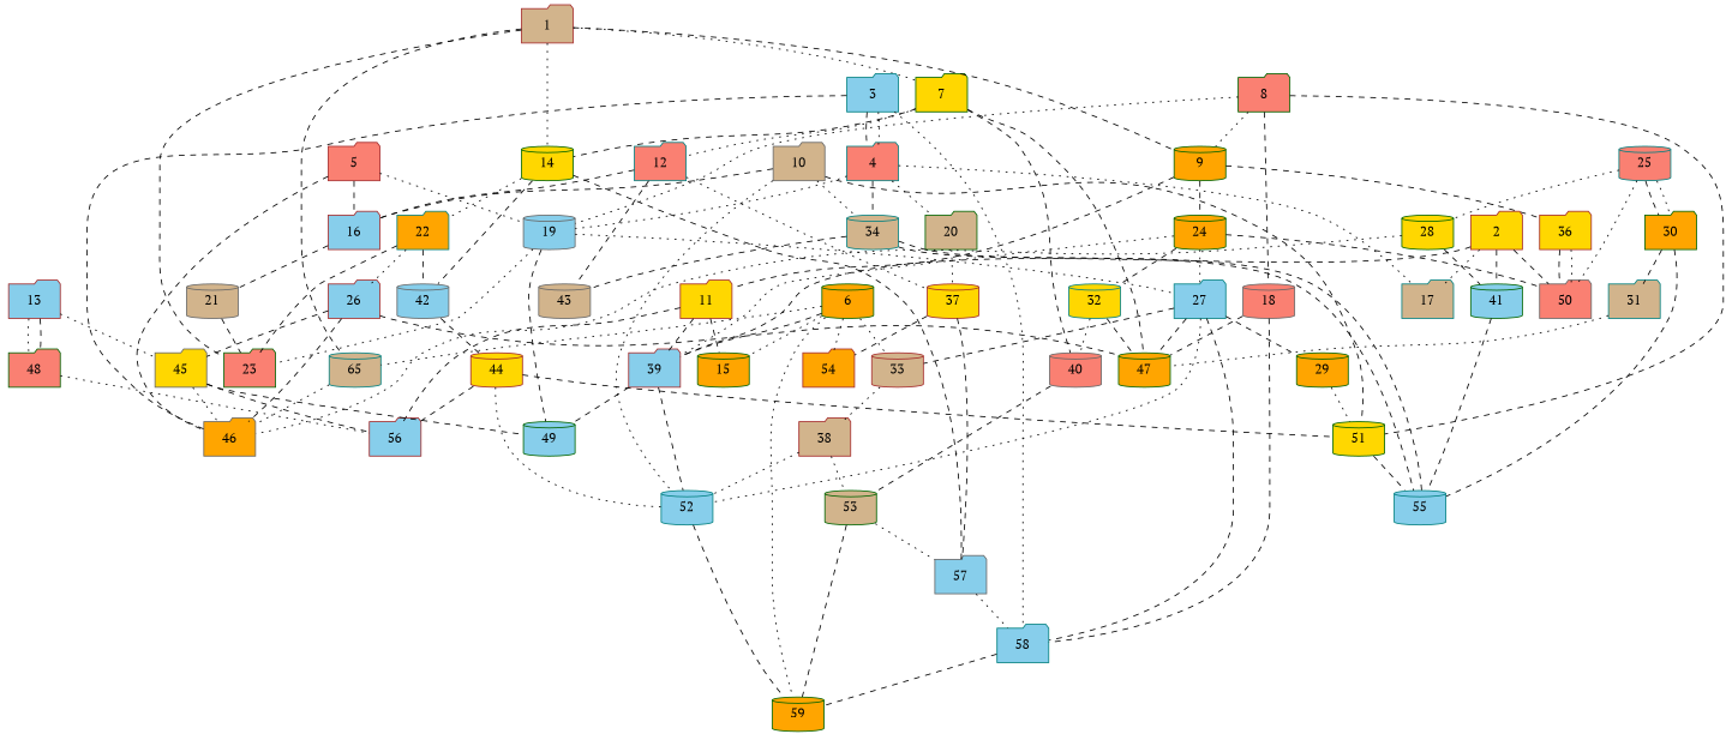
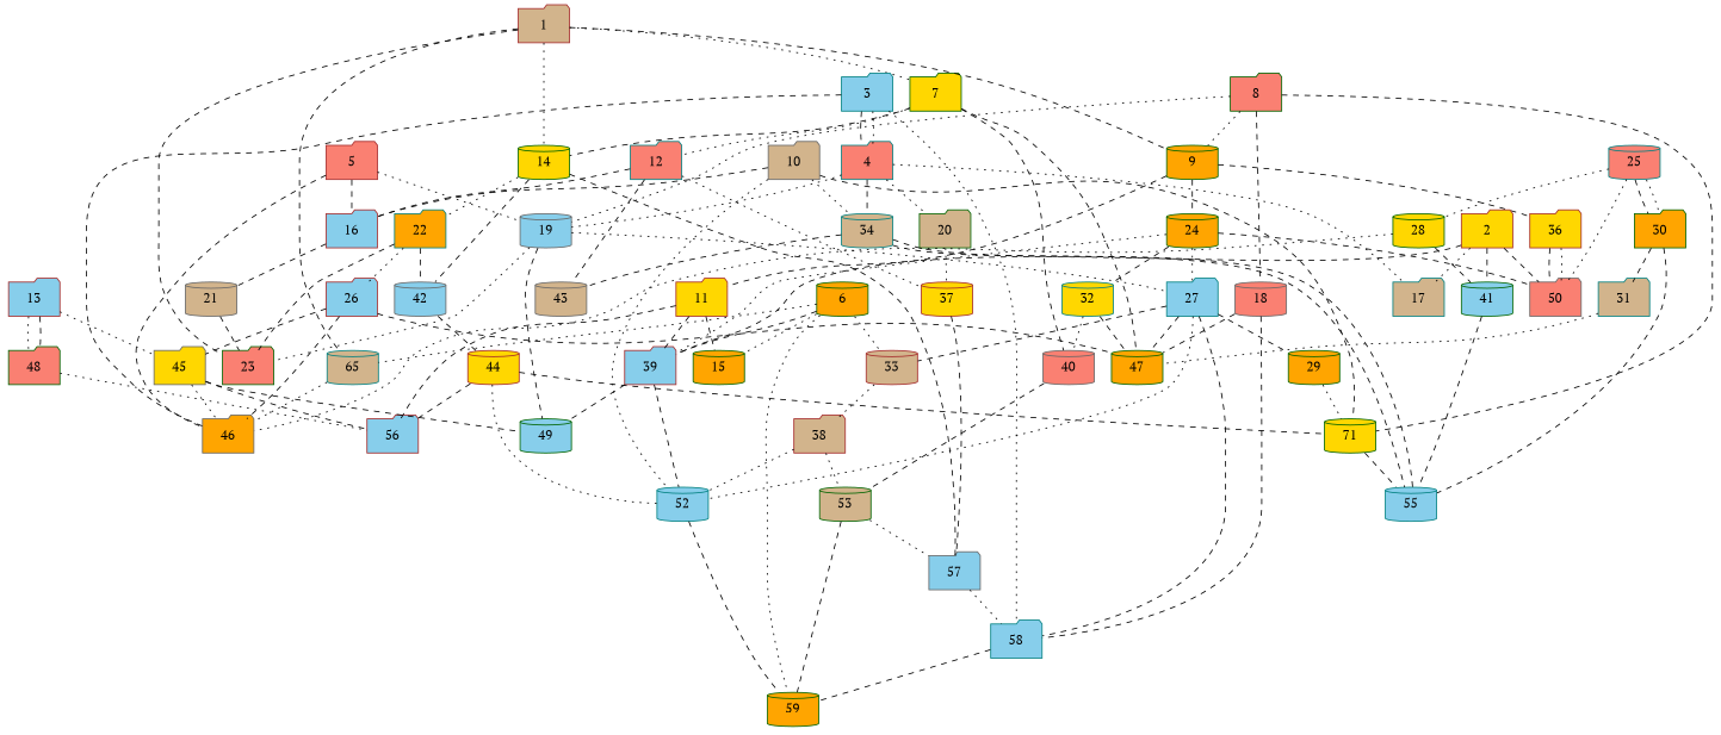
  graph {
    fontname="PT Serif"
    node [color=darkgreen fillcolor=skyblue fontname="PT Serif" shape=folder style=filled]
    edge [fontname="PT Serif" style=dashed]
    1 [color=brown fillcolor=tan]
    7 [fillcolor=gold]
    9 [fillcolor=orange shape=cylinder]
    14 [fillcolor=gold shape=cylinder]
    23 [fillcolor=salmon]
    n6 [color=teal fillcolor=tan label=65 shape=cylinder]
    12 [color=teal fillcolor=salmon]
    40 [color=gray40 fillcolor=salmon shape=cylinder]
    47 [fillcolor=orange shape=cylinder]
    11 [color=brown fillcolor=gold]
    24 [fillcolor=orange shape=cylinder]
    36 [color=brown fillcolor=gold]
    22 [color=teal fillcolor=orange]
    42 [color=gray40 shape=cylinder]
    57 [color=gray40]
    46 [color=gray40 fillcolor=orange]
    2 [color=brown fillcolor=gold]
    17 [color=teal fillcolor=tan]
    39 [color=brown]
    41 [shape=cylinder]
    50 [color=gray40 fillcolor=salmon]
    52 [color=teal shape=cylinder]
    49 [shape=cylinder]
    55 [color=teal shape=cylinder]
    3 [color=teal]
    4 [color=teal fillcolor=salmon]
    58 [color=teal]
    19 [color=gray40 shape=cylinder]
    20 [fillcolor=tan]
    34 [color=teal fillcolor=tan shape=cylinder]
    59 [fillcolor=orange shape=cylinder]
    27 [color=teal]
    37 [color=brown fillcolor=gold shape=cylinder]
    43 [color=gray40 fillcolor=tan shape=cylinder]
    5 [color=brown fillcolor=salmon]
    16 [color=brown]
    21 [color=gray40 fillcolor=tan shape=cylinder]
    6 [fillcolor=orange shape=cylinder]
    15 [fillcolor=orange shape=cylinder]
    33 [color=brown fillcolor=tan shape=cylinder]
-   54 [color=brown fillcolor=orange]
    38 [color=brown fillcolor=tan]
    53 [fillcolor=tan shape=cylinder]
    8 [fillcolor=salmon]
    18 [color=gray40 fillcolor=salmon shape=cylinder]
-   51 [fillcolor=gold shape=cylinder]
+   51 [fillcolor=gold shape=cylinder label=71]
    56 [color=brown]
    32 [color=teal fillcolor=gold shape=cylinder]
    44 [color=brown fillcolor=gold shape=cylinder]
    10 [color=gray40 fillcolor=tan]
    13 [color=brown]
    45 [color=gray40 fillcolor=gold]
    48 [fillcolor=salmon]
    26 [color=brown]
    29 [fillcolor=orange shape=cylinder]
    30 [fillcolor=orange]
    31 [color=teal fillcolor=tan]
    25 [color=teal fillcolor=salmon shape=cylinder]
    28 [fillcolor=gold shape=cylinder]
    1 -- 7 [style=dotted]
    1 -- 9
    1 -- 14 [style=dotted]
    1 -- 23
    1 -- n6
    7 -- 14
    7 -- 12 [style=dotted]
    7 -- 40
    7 -- 47
    9 -- 11
    9 -- 24
    9 -- 36
    14 -- 22 [style=dotted]
    14 -- 42
    14 -- 57
    n6 -- 46 [style=dotted]
    12 -- 37 [style=dotted]
    12 -- 43
    12 -- 16
    40 -- 53
    11 -- 39
    11 -- 15
    11 -- 56
    24 -- 39 [style=dotted]
    24 -- 50
    24 -- 27 [style=dotted]
    24 -- 32
    36 -- 50
    36 -- 50 [style=dotted]
    22 -- 23
    22 -- 42
    22 -- 26 [style=dotted]
    42 -- 44
    57 -- 58 [style=dotted]
    2 -- 17 [style=dotted]
    2 -- 39
    2 -- 41
    2 -- 50
    39 -- 52
    39 -- 49
    41 -- 55
    52 -- 59
    3 -- 46
    3 -- 4
    3 -- 4 [style=dotted]
    3 -- 58 [style=dotted]
    4 -- 17 [style=dotted]
    4 -- 19 [style=dotted]
    4 -- 20 [style=dotted]
    4 -- 34
    58 -- 59
    19 -- 23 [style=dotted]
    19 -- 49
    19 -- 27 [style=dotted]
    20 -- 37 [style=dotted]
    34 -- 55
    34 -- 55
    34 -- 43
    27 -- 47
    27 -- 52 [style=dotted]
    27 -- 58
    27 -- 33
    27 -- 29
    37 -- 57
-   37 -- 54
    5 -- 46
    5 -- 19 [style=dotted]
    5 -- 16
    16 -- 21
    21 -- 23
    6 -- n6 [style=dotted]
    6 -- 39
    6 -- 59 [style=dotted]
    6 -- 15 [style=dotted]
    6 -- 33 [style=dotted]
-   6 -- 54 [style=dotted]
    33 -- 38 [style=dotted]
    38 -- 52 [style=dotted]
    38 -- 53 [style=dotted]
    53 -- 57 [style=dotted]
    53 -- 59
    8 -- 9 [style=dotted]
    8 -- 19 [style=dotted]
    8 -- 18
    8 -- 51
    18 -- 47
    18 -- 58
    51 -- 55
    32 -- 40 [style=dotted]
    32 -- 47
    44 -- 52 [style=dotted]
    44 -- 51
    44 -- 56
    10 -- 52 [style=dotted]
    10 -- 34 [style=dotted]
    10 -- 16
    10 -- 51
    13 -- 45 [style=dotted]
    13 -- 48 [style=dotted]
    13 -- 48
    45 -- 46 [style=dotted]
    45 -- 49
    45 -- 56
    48 -- 56 [style=dotted]
    26 -- 47
    26 -- 46
    26 -- 45
    29 -- 51 [style=dotted]
    30 -- 55
    30 -- 31
    31 -- 47 [style=dotted]
    25 -- 50 [style=dotted]
    25 -- 30
    25 -- 30 [style=dotted]
    25 -- 28 [style=dotted]
    28 -- 46 [style=dotted]
    28 -- 41
  }
